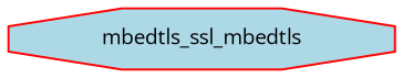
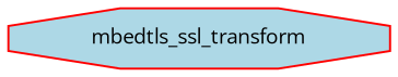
  digraph {
    rankdir=TB
    fontname="Open Sans"
-   n1 [color=red fillcolor=lightblue fontname="Open Sans" fontsize=10 height=0.2 label=mbedtls_ssl_mbedtls shape=octagon style=filled width=0.4]
+   n1 [color=red fillcolor=lightblue fontname="Open Sans" fontsize=10 height=0.2 label=mbedtls_ssl_transform shape=octagon style=filled width=0.4]
  }
